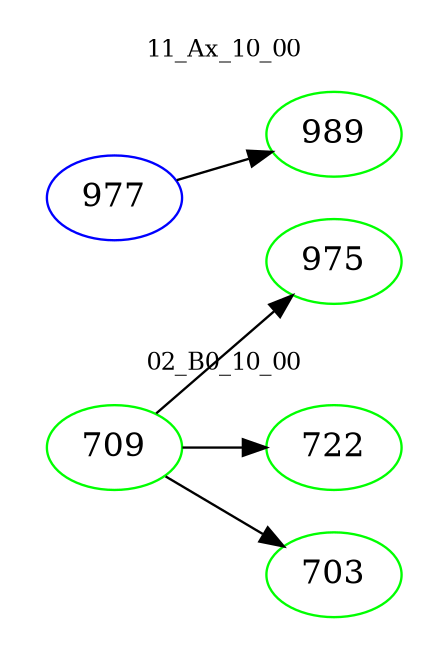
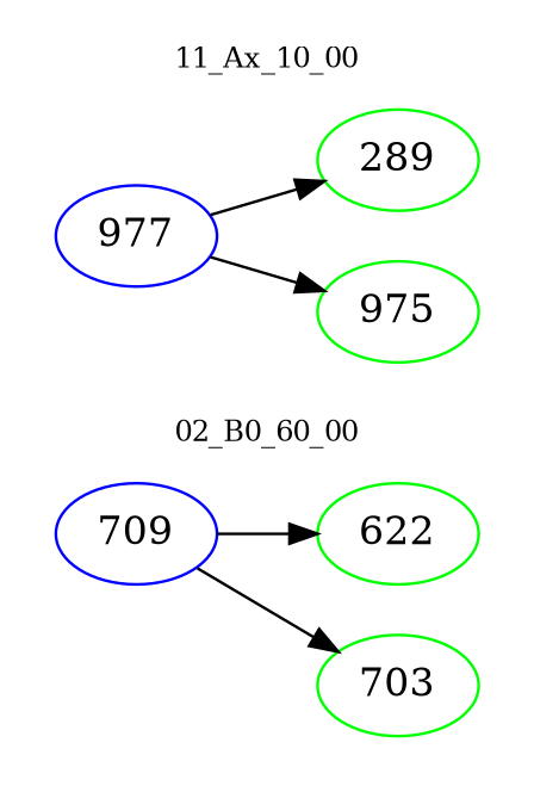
  digraph {
    rankdir=LR
    node [color=green]
    edge [color=black]
    n1 [color=blue label=977]
    n2 [label=975]
-   n3 [label=989]
-   n4 [label=709]
+   n3 [label=289]
+   n4 [color=blue label=709]
    n5 [label=703]
-   n6 [label=722]
+   n6 [label=622]
    subgraph cluster_1 {
      color=white
      fontsize=10
      label="11_Ax_10_00"
      n1
      n2
      n3
    }
    subgraph cluster_2 {
      color=white
      fontsize=10
-     label="02_B0_10_00"
+     label="02_B0_60_00"
      n4
      n5
      n6
    }
-   n4 -> n2
+   n1 -> n2
    n1 -> n3
    n4 -> n5
    n4 -> n6
  }
